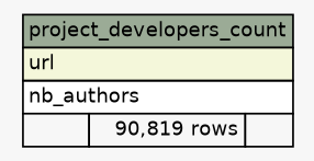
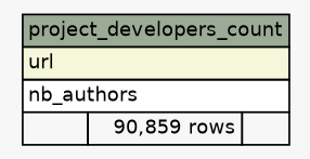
  digraph {
    bgcolor="#f7f7f7"
    fontname=Helvetica
    fontsize=11
    nodesep=0.18
    rankdir=TB
    ranksep=0.46
-   n1 [fontname=Helvetica fontsize=11 label=<     <TABLE BORDER="0" CELLBORDER="1" CELLSPACING="0" BGCOLOR="#ffffff">       <TR><TD COLSPAN="3" BGCOLOR="#9bab96" ALIGN="CENTER">project_developers_count</TD></TR>       <TR><TD PORT="url" COLSPAN="3" BGCOLOR="#f4f7da" ALIGN="LEFT">url</TD></TR>       <TR><TD PORT="nb_authors" COLSPAN="3" ALIGN="LEFT">nb_authors</TD></TR>       <TR><TD ALIGN="LEFT" BGCOLOR="#f7f7f7">  </TD><TD ALIGN="RIGHT" BGCOLOR="#f7f7f7">90,819 rows</TD><TD ALIGN="RIGHT" BGCOLOR="#f7f7f7">  </TD></TR>     </TABLE>> shape=plaintext]
+   n1 [fontname=Helvetica fontsize=11 label=<     <TABLE BORDER="0" CELLBORDER="1" CELLSPACING="0" BGCOLOR="#ffffff">       <TR><TD COLSPAN="3" BGCOLOR="#9bab96" ALIGN="CENTER">project_developers_count</TD></TR>       <TR><TD PORT="url" COLSPAN="3" BGCOLOR="#f4f7da" ALIGN="LEFT">url</TD></TR>       <TR><TD PORT="nb_authors" COLSPAN="3" ALIGN="LEFT">nb_authors</TD></TR>       <TR><TD ALIGN="LEFT" BGCOLOR="#f7f7f7">  </TD><TD ALIGN="RIGHT" BGCOLOR="#f7f7f7">90,859 rows</TD><TD ALIGN="RIGHT" BGCOLOR="#f7f7f7">  </TD></TR>     </TABLE>> shape=plaintext]
  }
